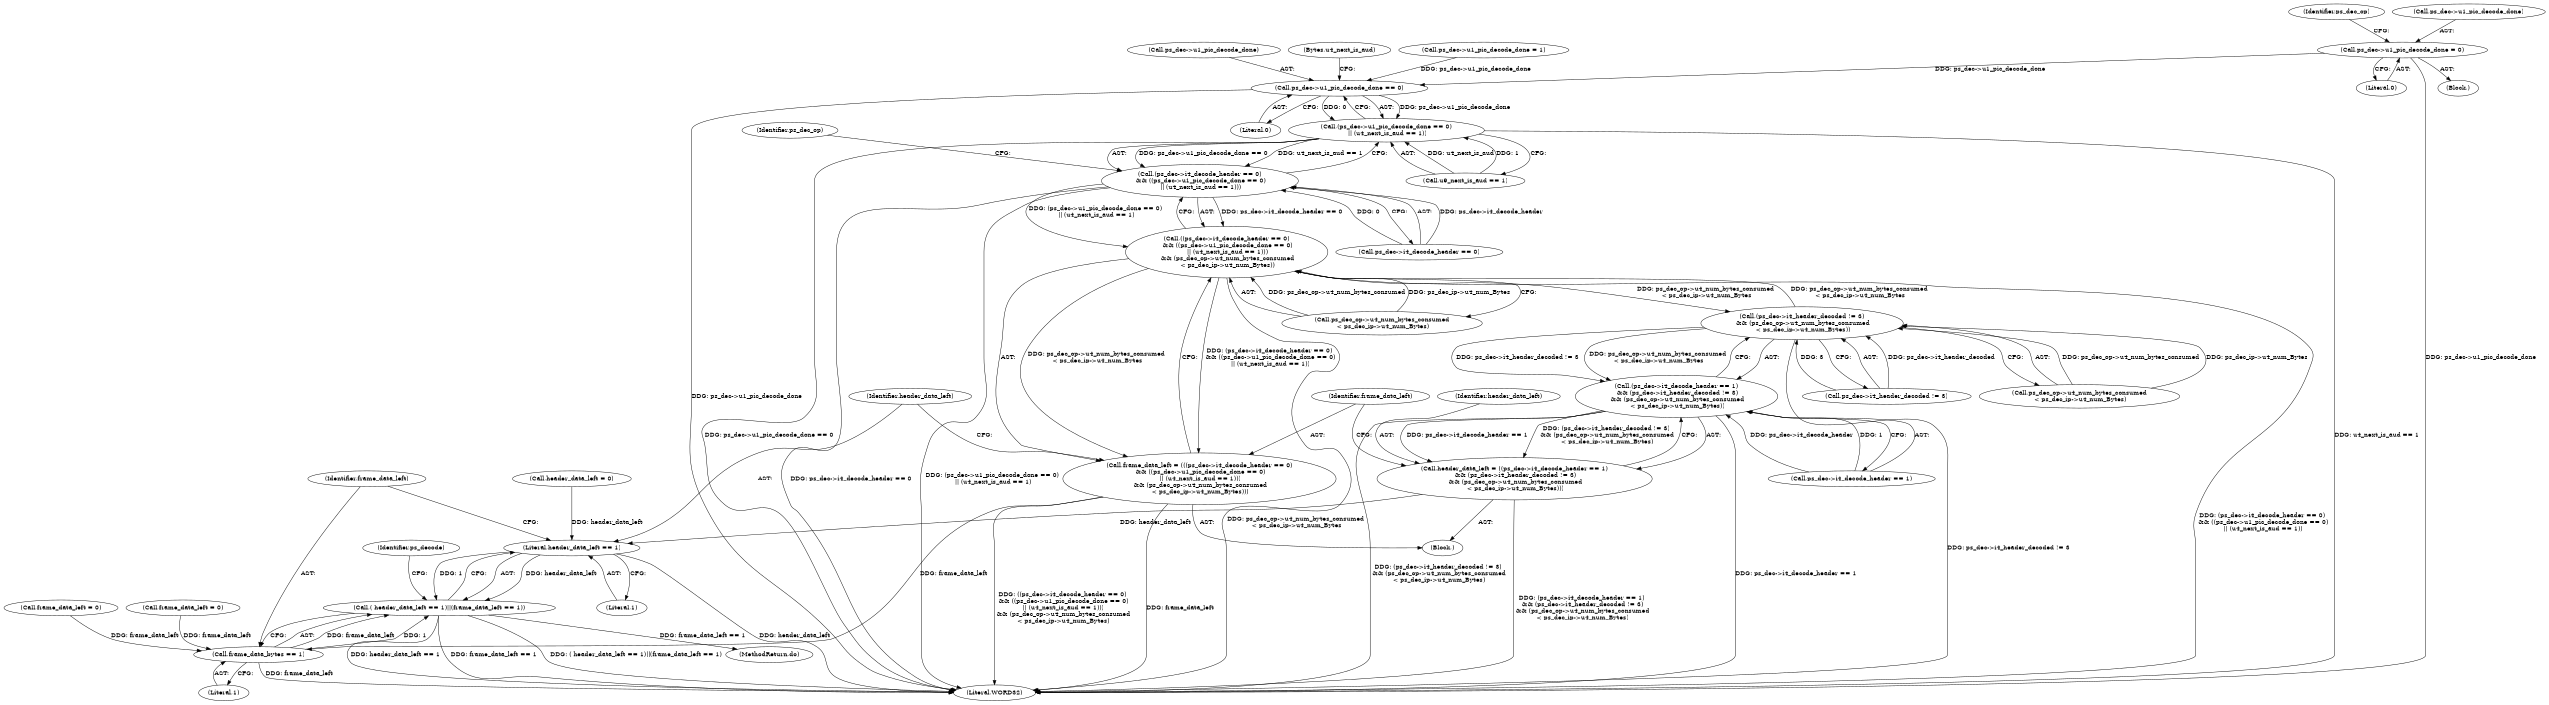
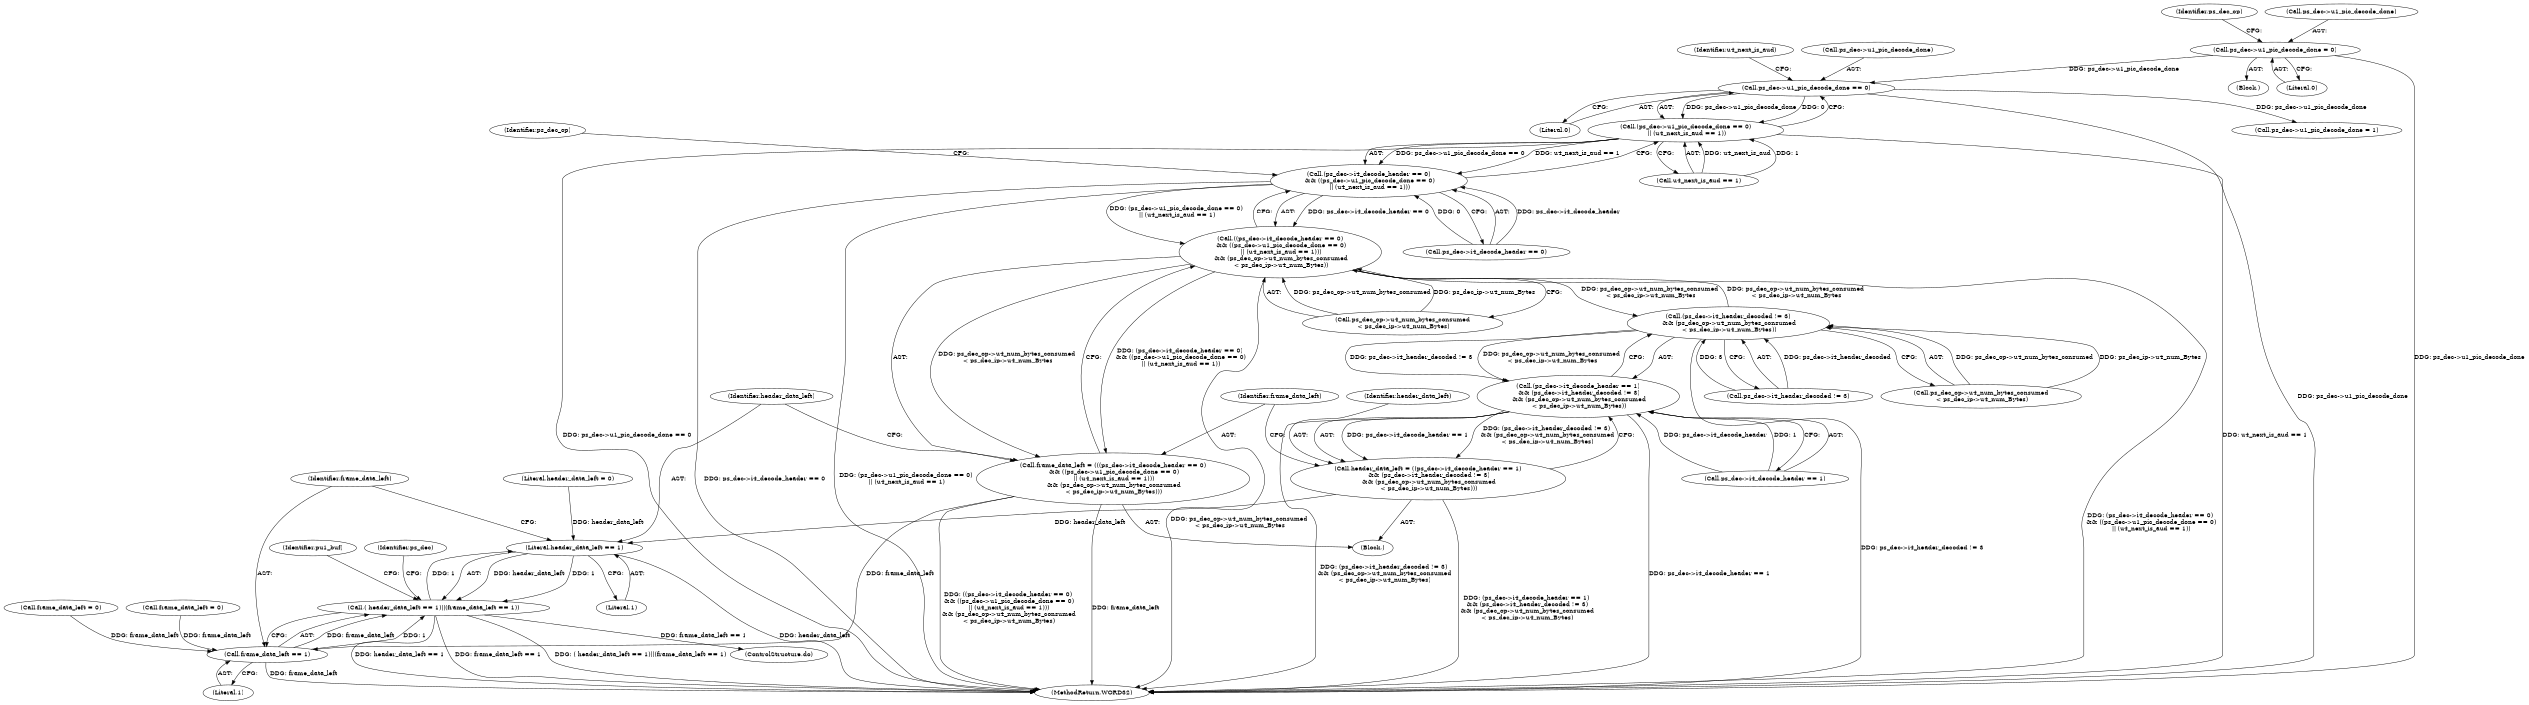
  digraph {
    n1 [label="(Call,ps_dec->u1_pic_decode_done = 0)"]
    n2 [label="(Call,ps_dec->u1_pic_decode_done == 0)"]
-   n3 [label="(Literal,WORD32)"]
+   n3 [label="(MethodReturn,WORD32)"]
    n4 [label="(Block,)"]
    n5 [label="(Literal,0)"]
    n6 [label="(Call,(ps_dec->u1_pic_decode_done == 0)\n || (u4_next_is_aud == 1))"]
    n7 [label="(Literal,0)"]
    n8 [label="(Call,(ps_dec->i4_decode_header == 0)\n && ((ps_dec->u1_pic_decode_done == 0)\n || (u4_next_is_aud == 1)))"]
-   n9 [label="(Call,u9_next_is_aud == 1)"]
+   n9 [label="(Call,u4_next_is_aud == 1)"]
    n10 [label="(Call,((ps_dec->i4_decode_header == 0)\n && ((ps_dec->u1_pic_decode_done == 0)\n || (u4_next_is_aud == 1)))\n && (ps_dec_op->u4_num_bytes_consumed\n < ps_dec_ip->u4_num_Bytes))"]
    n11 [label="(Call,ps_dec->i4_decode_header == 0)"]
    n12 [label="(Call,(ps_dec->i4_header_decoded != 3)\n && (ps_dec_op->u4_num_bytes_consumed\n < ps_dec_ip->u4_num_Bytes))"]
    n13 [label="(Call,frame_data_left = (((ps_dec->i4_decode_header == 0)\n && ((ps_dec->u1_pic_decode_done == 0)\n || (u4_next_is_aud == 1)))\n && (ps_dec_op->u4_num_bytes_consumed\n < ps_dec_ip->u4_num_Bytes)))"]
    n14 [label="(Call,ps_dec_op->u4_num_bytes_consumed\n < ps_dec_ip->u4_num_Bytes)"]
    n15 [label="(Call,(ps_dec->i4_decode_header == 1)\n && (ps_dec->i4_header_decoded != 3)\n && (ps_dec_op->u4_num_bytes_consumed\n < ps_dec_ip->u4_num_Bytes))"]
    n16 [label="(Call,ps_dec_op->u4_num_bytes_consumed\n < ps_dec_ip->u4_num_Bytes)"]
    n17 [label="(Call,ps_dec->i4_header_decoded != 3)"]
    n18 [label="(Block,)"]
-   n19 [label="(Call,frame_data_bytes == 1)"]
+   n19 [label="(Call,frame_data_left == 1)"]
    n20 [label="(Call,header_data_left = ((ps_dec->i4_decode_header == 1)\n && (ps_dec->i4_header_decoded != 3)\n && (ps_dec_op->u4_num_bytes_consumed\n < ps_dec_ip->u4_num_Bytes)))"]
    n21 [label="(Call,ps_dec->i4_decode_header == 1)"]
    n22 [label="(Literal,header_data_left == 1)"]
    n23 [label="(Call,( header_data_left == 1)||(frame_data_left == 1))"]
    n24 [label="(Literal,1)"]
-   n25 [label="(MethodReturn,do)"]
+   n25 [label="(ControlStructure,do)"]
    n26 [label="(Literal,1)"]
    n27 [label="(Call,ps_dec->u1_pic_decode_done)"]
-   n28 [label="(Identifier,ps_decode)"]
+   n28 [label="(Identifier,ps_dec)"]
    n29 [label="(Identifier,header_data_left)"]
    n30 [label="(Identifier,frame_data_left)"]
+   n31 [label="(Identifier,pu1_buf)"]
    n32 [label="(Call,frame_data_left = 0)"]
    n33 [label="(Identifier,ps_dec_op)"]
    n34 [label="(Identifier,ps_dec_op)"]
-   n35 [label="(Bytes,u4_next_is_aud)"]
+   n35 [label="(Identifier,u4_next_is_aud)"]
    n36 [label="(Identifier,header_data_left)"]
-   n37 [label="(Call,header_data_left = 0)"]
+   n37 [label="(Literal,header_data_left = 0)"]
    n38 [label="(Identifier,frame_data_left)"]
    n39 [label="(Call,ps_dec->u1_pic_decode_done)"]
    n40 [label="(Call,frame_data_left = 0)"]
    n41 [label="(Call,ps_dec->u1_pic_decode_done = 1)"]
    n1 -> n2 [label="DDG: ps_dec->u1_pic_decode_done"]
    n1 -> n3 [label="DDG: ps_dec->u1_pic_decode_done"]
    n1 -> n4 [label="AST: "]
    n1 -> n5 [label="CFG: "]
    n2 -> n3 [label="DDG: ps_dec->u1_pic_decode_done"]
    n2 -> n6 [label="AST: "]
    n2 -> n6 [label="DDG: ps_dec->u1_pic_decode_done"]
    n2 -> n6 [label="DDG: 0"]
    n2 -> n7 [label="CFG: "]
    n5 -> n1 [label="AST: "]
    n6 -> n2 [label="CFG: "]
    n6 -> n3 [label="DDG: u4_next_is_aud == 1"]
    n6 -> n3 [label="DDG: ps_dec->u1_pic_decode_done == 0"]
    n6 -> n8 [label="AST: "]
    n6 -> n8 [label="DDG: ps_dec->u1_pic_decode_done == 0"]
    n6 -> n8 [label="DDG: u4_next_is_aud == 1"]
    n6 -> n9 [label="CFG: "]
    n7 -> n2 [label="AST: "]
    n8 -> n3 [label="DDG: ps_dec->i4_decode_header == 0"]
    n8 -> n3 [label="DDG: (ps_dec->u1_pic_decode_done == 0)\n || (u4_next_is_aud == 1)"]
    n8 -> n6 [label="CFG: "]
    n8 -> n10 [label="AST: "]
    n8 -> n10 [label="DDG: ps_dec->i4_decode_header == 0"]
    n8 -> n10 [label="DDG: (ps_dec->u1_pic_decode_done == 0)\n || (u4_next_is_aud == 1)"]
    n8 -> n11 [label="CFG: "]
    n9 -> n6 [label="AST: "]
    n9 -> n6 [label="DDG: u4_next_is_aud"]
    n9 -> n6 [label="DDG: 1"]
    n10 -> n3 [label="DDG: (ps_dec->i4_decode_header == 0)\n && ((ps_dec->u1_pic_decode_done == 0)\n || (u4_next_is_aud == 1))"]
    n10 -> n3 [label="DDG: ps_dec_op->u4_num_bytes_consumed\n < ps_dec_ip->u4_num_Bytes"]
    n10 -> n8 [label="CFG: "]
    n10 -> n12 [label="DDG: ps_dec_op->u4_num_bytes_consumed\n < ps_dec_ip->u4_num_Bytes"]
    n10 -> n13 [label="AST: "]
    n10 -> n13 [label="DDG: (ps_dec->i4_decode_header == 0)\n && ((ps_dec->u1_pic_decode_done == 0)\n || (u4_next_is_aud == 1))"]
    n10 -> n13 [label="DDG: ps_dec_op->u4_num_bytes_consumed\n < ps_dec_ip->u4_num_Bytes"]
    n10 -> n14 [label="CFG: "]
    n11 -> n8 [label="AST: "]
    n11 -> n8 [label="DDG: ps_dec->i4_decode_header"]
    n11 -> n8 [label="DDG: 0"]
    n12 -> n3 [label="DDG: ps_dec->i4_header_decoded != 3"]
    n12 -> n10 [label="DDG: ps_dec_op->u4_num_bytes_consumed\n < ps_dec_ip->u4_num_Bytes"]
    n12 -> n15 [label="AST: "]
    n12 -> n15 [label="DDG: ps_dec->i4_header_decoded != 3"]
    n12 -> n15 [label="DDG: ps_dec_op->u4_num_bytes_consumed\n < ps_dec_ip->u4_num_Bytes"]
    n12 -> n16 [label="CFG: "]
    n12 -> n17 [label="CFG: "]
    n13 -> n3 [label="DDG: frame_data_left"]
    n13 -> n3 [label="DDG: ((ps_dec->i4_decode_header == 0)\n && ((ps_dec->u1_pic_decode_done == 0)\n || (u4_next_is_aud == 1)))\n && (ps_dec_op->u4_num_bytes_consumed\n < ps_dec_ip->u4_num_Bytes)"]
    n13 -> n10 [label="CFG: "]
    n13 -> n18 [label="AST: "]
    n13 -> n19 [label="DDG: frame_data_left"]
    n14 -> n10 [label="AST: "]
    n14 -> n10 [label="DDG: ps_dec_op->u4_num_bytes_consumed"]
    n14 -> n10 [label="DDG: ps_dec_ip->u4_num_Bytes"]
    n15 -> n3 [label="DDG: (ps_dec->i4_header_decoded != 3)\n && (ps_dec_op->u4_num_bytes_consumed\n < ps_dec_ip->u4_num_Bytes)"]
    n15 -> n3 [label="DDG: ps_dec->i4_decode_header == 1"]
    n15 -> n12 [label="CFG: "]
    n15 -> n20 [label="AST: "]
    n15 -> n20 [label="DDG: ps_dec->i4_decode_header == 1"]
    n15 -> n20 [label="DDG: (ps_dec->i4_header_decoded != 3)\n && (ps_dec_op->u4_num_bytes_consumed\n < ps_dec_ip->u4_num_Bytes)"]
    n15 -> n21 [label="CFG: "]
    n16 -> n12 [label="AST: "]
    n16 -> n12 [label="DDG: ps_dec_op->u4_num_bytes_consumed"]
    n16 -> n12 [label="DDG: ps_dec_ip->u4_num_Bytes"]
    n17 -> n12 [label="AST: "]
    n17 -> n12 [label="DDG: ps_dec->i4_header_decoded"]
    n17 -> n12 [label="DDG: 3"]
    n19 -> n3 [label="DDG: frame_data_left"]
    n19 -> n23 [label="AST: "]
    n19 -> n23 [label="DDG: frame_data_left"]
    n19 -> n23 [label="DDG: 1"]
    n19 -> n26 [label="CFG: "]
    n20 -> n3 [label="DDG: (ps_dec->i4_decode_header == 1)\n && (ps_dec->i4_header_decoded != 3)\n && (ps_dec_op->u4_num_bytes_consumed\n < ps_dec_ip->u4_num_Bytes)"]
    n20 -> n15 [label="CFG: "]
    n20 -> n18 [label="AST: "]
    n20 -> n22 [label="DDG: header_data_left"]
    n21 -> n15 [label="AST: "]
    n21 -> n15 [label="DDG: ps_dec->i4_decode_header"]
    n21 -> n15 [label="DDG: 1"]
    n22 -> n3 [label="DDG: header_data_left"]
    n22 -> n23 [label="AST: "]
    n22 -> n23 [label="DDG: header_data_left"]
    n22 -> n23 [label="DDG: 1"]
    n22 -> n24 [label="CFG: "]
    n23 -> n3 [label="DDG: frame_data_left == 1"]
    n23 -> n3 [label="DDG: ( header_data_left == 1)||(frame_data_left == 1)"]
    n23 -> n3 [label="DDG: header_data_left == 1"]
    n23 -> n19 [label="CFG: "]
-   n23 -> n22 [label="CFG: "]
+   n23 -> n22 [label="DDG: 1"]
    n23 -> n25 [label="DDG: frame_data_left == 1"]
    n24 -> n22 [label="AST: "]
    n26 -> n19 [label="AST: "]
    n27 -> n2 [label="AST: "]
    n28 -> n23 [label="CFG: "]
    n29 -> n13 [label="CFG: "]
    n29 -> n22 [label="AST: "]
    n30 -> n19 [label="AST: "]
    n30 -> n22 [label="CFG: "]
+   n31 -> n23 [label="CFG: "]
    n32 -> n19 [label="DDG: frame_data_left"]
    n33 -> n8 [label="CFG: "]
    n34 -> n1 [label="CFG: "]
    n35 -> n2 [label="CFG: "]
    n36 -> n20 [label="AST: "]
    n37 -> n22 [label="DDG: header_data_left"]
    n38 -> n13 [label="AST: "]
    n38 -> n20 [label="CFG: "]
    n39 -> n1 [label="AST: "]
    n40 -> n19 [label="DDG: frame_data_left"]
-   n41 -> n2 [label="DDG: ps_dec->u1_pic_decode_done"]
+   n2 -> n41 [label="DDG: ps_dec->u1_pic_decode_done"]
  }
